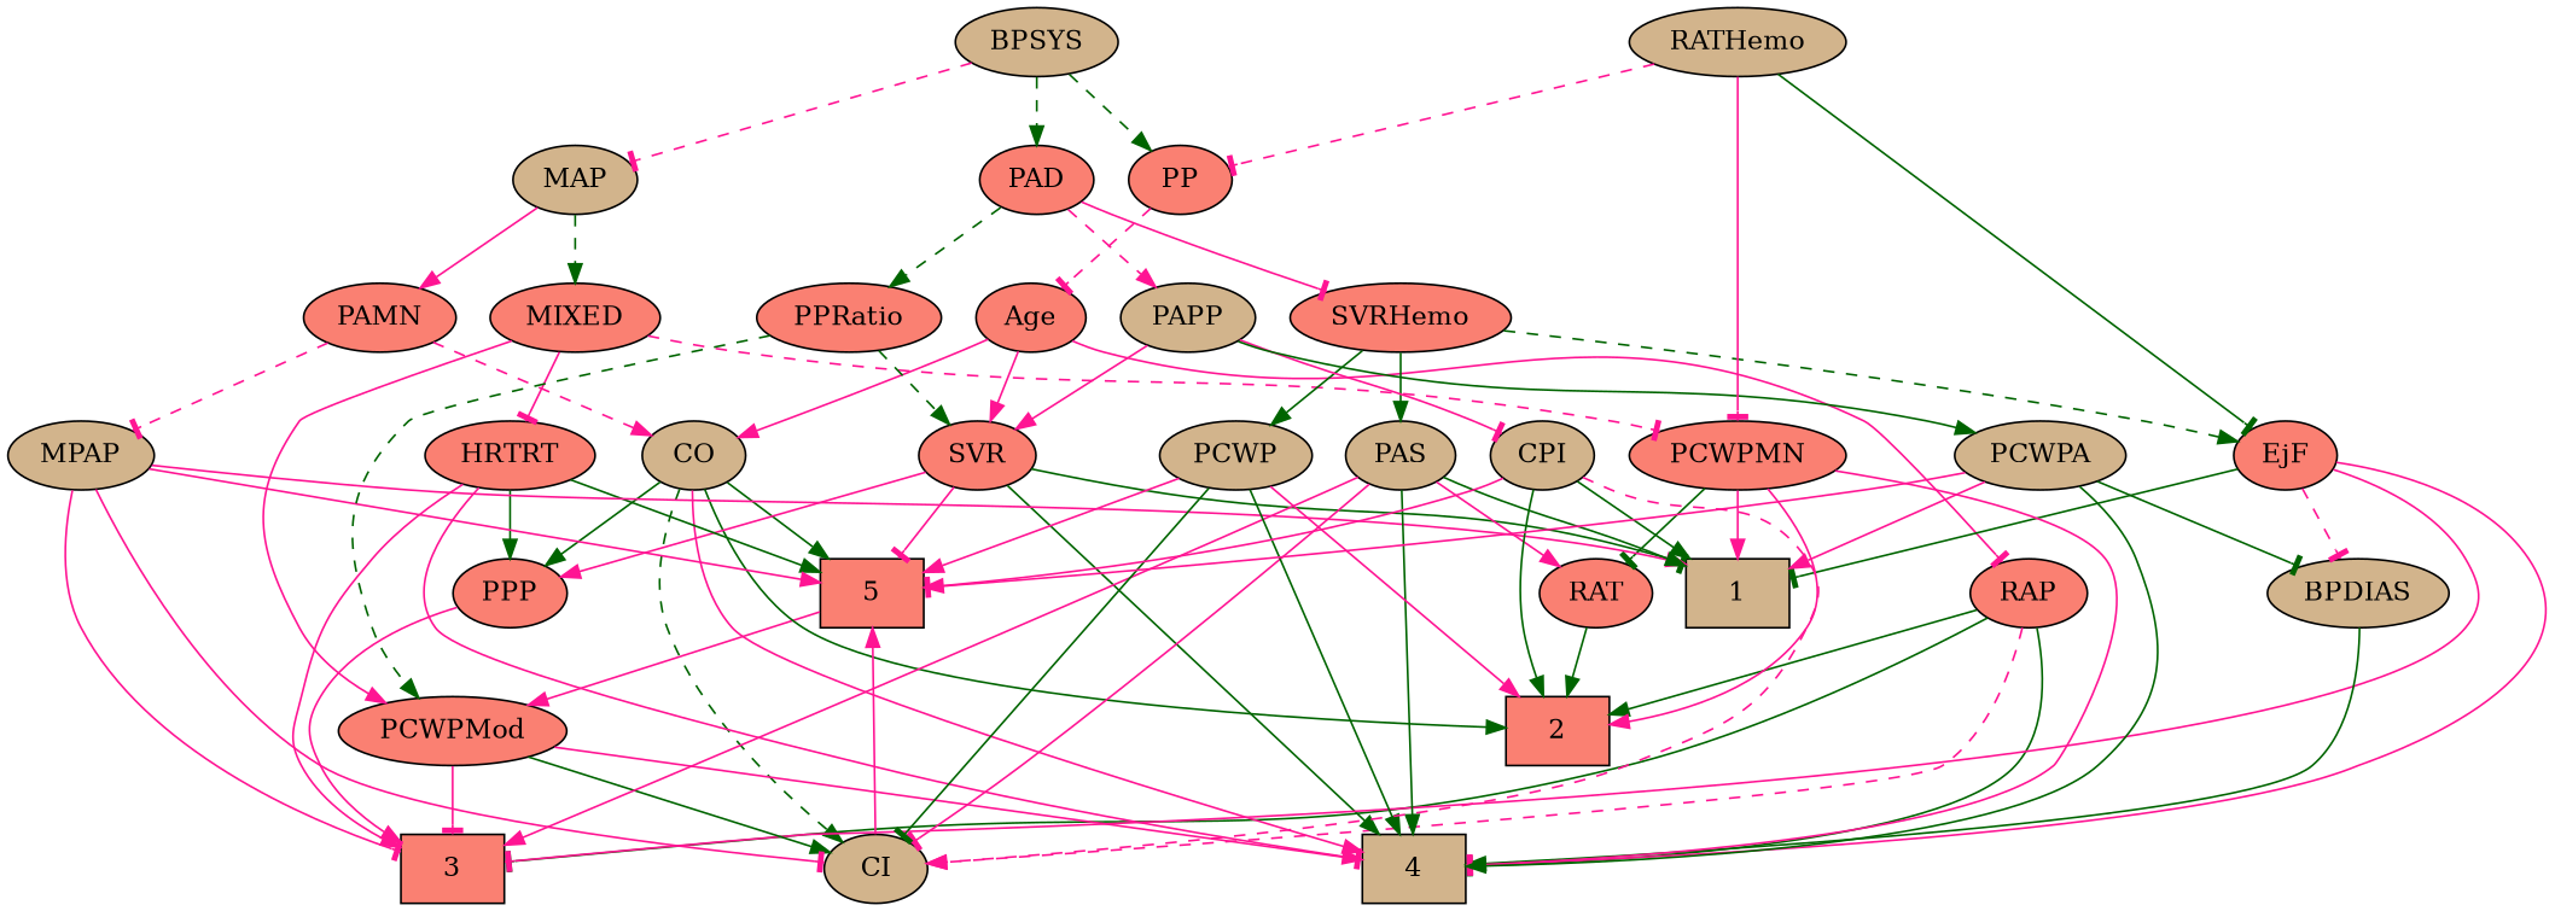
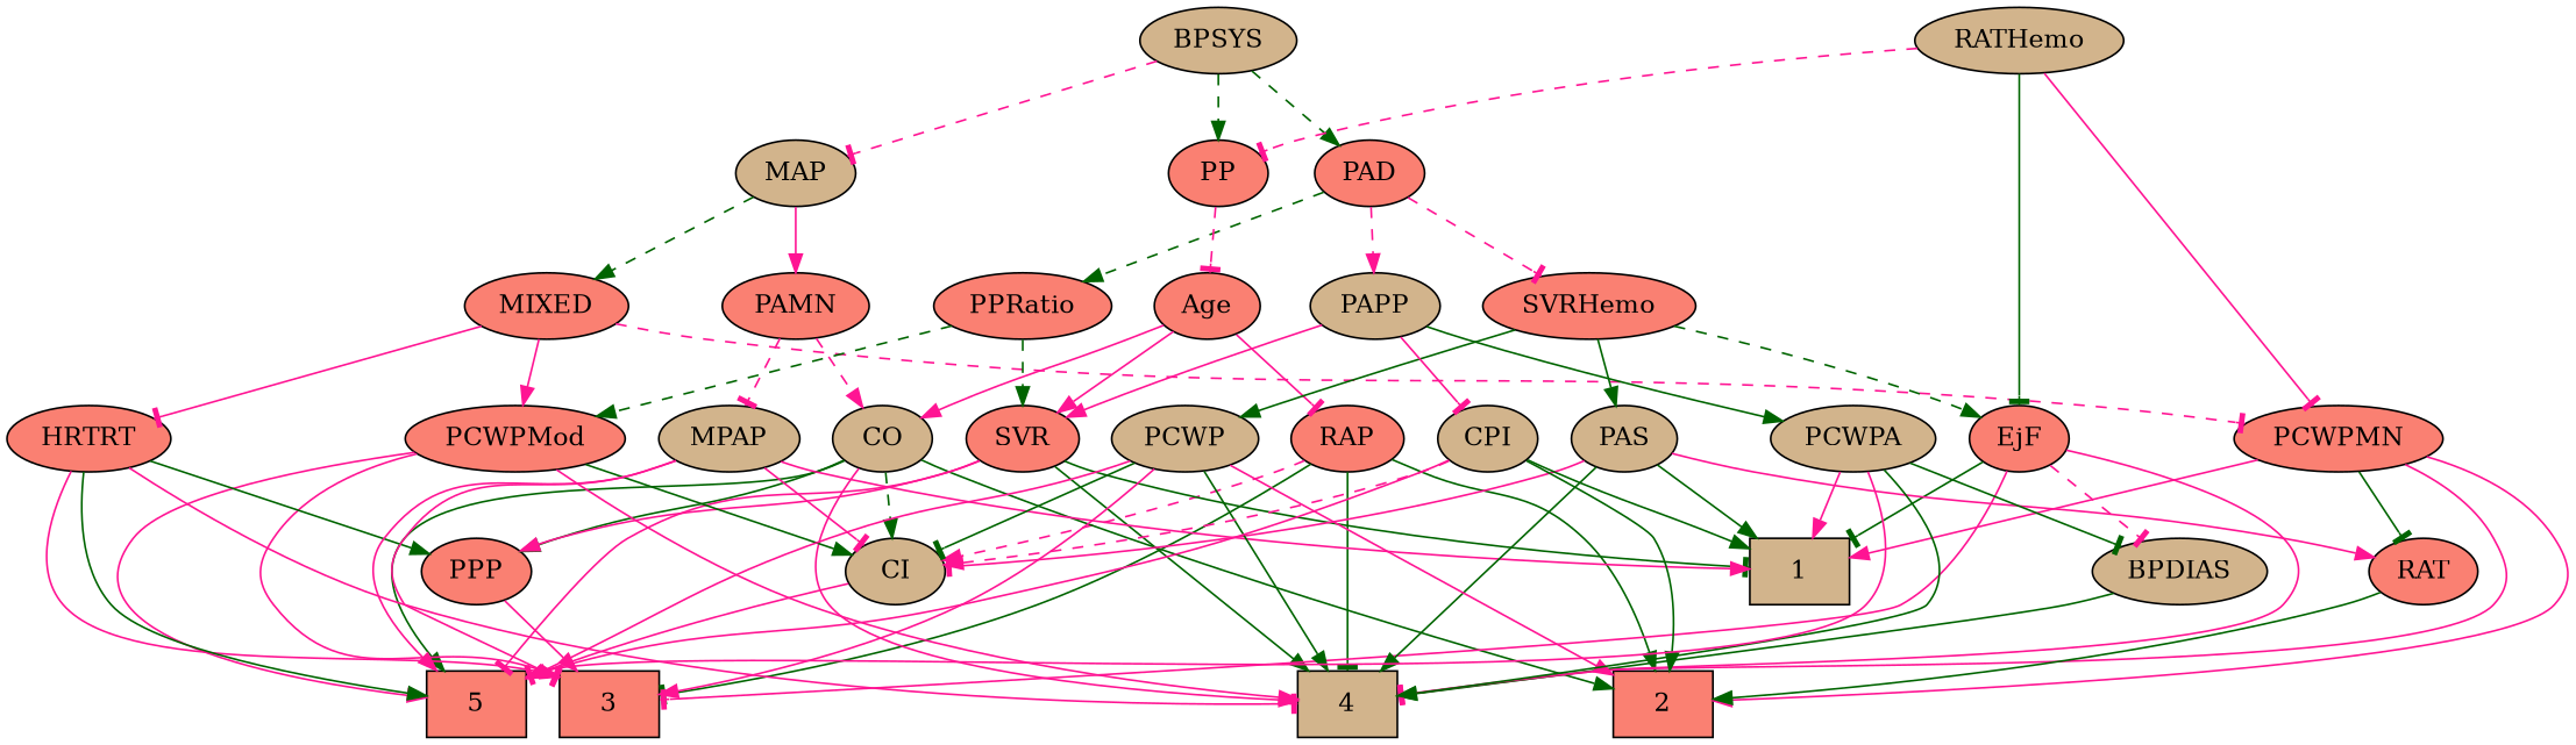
  strict digraph {
    node [fillcolor=salmon style=filled]
    edge [arrowhead=normal color=deeppink style=solid]
    1 [fillcolor=tan height=0.5 shape=box width=0.75]
    2 [height=0.5 shape=box width=0.75]
    3 [height=0.5 shape=box width=0.75]
    4 [fillcolor=tan height=0.5 shape=box width=0.75]
    5 [height=0.5 shape=box width=0.75]
    Age [height=0.5 width=0.75]
    RAP [height=0.5 width=0.77632]
    CO [fillcolor=tan height=0.5 width=0.75]
    SVR [height=0.5 width=0.77632]
    CI [fillcolor=tan height=0.5 width=0.75]
    PPP [height=0.5 width=0.75]
    EjF [height=0.5 width=0.75]
    BPDIAS [fillcolor=tan height=0.5 width=1.1735]
    MIXED [height=0.5 width=1.1193]
    PCWPMod [height=0.5 width=1.4443]
    PCWPMN [height=0.5 width=1.3902]
    HRTRT [height=0.5 width=1.1013]
    RAT [height=0.5 width=0.75827]
    MPAP [fillcolor=tan height=0.5 width=0.97491]
    BPSYS [fillcolor=tan height=0.5 width=1.0471]
    PAD [height=0.5 width=0.79437]
    MAP [fillcolor=tan height=0.5 width=0.84854]
    PP [height=0.5 width=0.75]
    SVRHemo [height=0.5 width=1.3902]
    PPRatio [height=0.5 width=1.1013]
    PAPP [fillcolor=tan height=0.5 width=0.88464]
    PAMN [height=0.5 width=1.011]
    PAS [fillcolor=tan height=0.5 width=0.75]
    PCWP [fillcolor=tan height=0.5 width=0.97491]
    CPI [fillcolor=tan height=0.5 width=0.75]
    PCWPA [fillcolor=tan height=0.5 width=1.1555]
    RATHemo [fillcolor=tan height=0.5 width=1.3721]
    Age -> RAP [arrowhead=tee]
    Age -> CO
    Age -> SVR
    RAP -> 2 [color=darkgreen]
    RAP -> 3 [arrowhead=tee color=darkgreen]
    RAP -> 4 [arrowhead=tee color=darkgreen]
    RAP -> CI [style=dashed]
    CO -> 2 [color=darkgreen]
    CO -> 4
    CO -> 5 [color=darkgreen]
    CO -> CI [color=darkgreen style=dashed]
    CO -> PPP [color=darkgreen]
    SVR -> 1 [arrowhead=tee color=darkgreen]
    SVR -> 4 [color=darkgreen]
    SVR -> 5 [arrowhead=tee]
    SVR -> PPP
    CI -> 5
    PPP -> 3
    EjF -> 1 [arrowhead=tee color=darkgreen]
    EjF -> 3 [arrowhead=tee]
    EjF -> 4 [arrowhead=tee]
    EjF -> BPDIAS [arrowhead=tee style=dashed]
    BPDIAS -> 4 [color=darkgreen]
    MIXED -> PCWPMod
    MIXED -> PCWPMN [arrowhead=tee style=dashed]
    MIXED -> HRTRT [arrowhead=tee]
    PCWPMod -> 3 [arrowhead=tee]
    PCWPMod -> 4
-   5 -> PCWPMod
+   PCWPMod -> 5
    PCWPMod -> CI [color=darkgreen]
    PCWPMN -> 1
    PCWPMN -> 2
    PCWPMN -> 4 [arrowhead=tee]
    PCWPMN -> RAT [arrowhead=tee color=darkgreen]
    HRTRT -> 3
    HRTRT -> 4 [arrowhead=tee]
    HRTRT -> 5 [color=darkgreen]
    HRTRT -> PPP [color=darkgreen]
    RAT -> 2 [color=darkgreen]
    MPAP -> 1
    MPAP -> 3 [arrowhead=tee]
    MPAP -> 5
    MPAP -> CI [arrowhead=tee]
    BPSYS -> PAD [color=darkgreen style=dashed]
    BPSYS -> MAP [arrowhead=tee style=dashed]
    BPSYS -> PP [color=darkgreen style=dashed]
-   PAD -> SVRHemo [arrowhead=tee]
+   PAD -> SVRHemo [arrowhead=tee style=dashed]
    PAD -> PPRatio [color=darkgreen style=dashed]
    PAD -> PAPP [style=dashed]
    MAP -> MIXED [color=darkgreen style=dashed]
    MAP -> PAMN
    PP -> Age [arrowhead=tee style=dashed]
    SVRHemo -> EjF [color=darkgreen style=dashed]
    SVRHemo -> PAS [color=darkgreen]
    SVRHemo -> PCWP [color=darkgreen]
    PPRatio -> SVR [color=darkgreen style=dashed]
    PPRatio -> PCWPMod [color=darkgreen style=dashed]
    PAPP -> SVR
    PAPP -> CPI [arrowhead=tee]
    PAPP -> PCWPA [color=darkgreen]
    PAMN -> CO [style=dashed]
    PAMN -> MPAP [arrowhead=tee style=dashed]
    PAS -> 1 [color=darkgreen]
-   PAS -> 3
+   PCWP -> 3
    PAS -> 4 [color=darkgreen]
    PAS -> CI [arrowhead=tee]
    PAS -> RAT
    PCWP -> 2
    PCWP -> 4 [color=darkgreen]
    PCWP -> 5
    PCWP -> CI [arrowhead=tee color=darkgreen]
    CPI -> 1 [color=darkgreen]
    CPI -> 2 [color=darkgreen]
    CPI -> 5
    CPI -> CI [style=dashed]
    PCWPA -> 1
    PCWPA -> 4 [color=darkgreen]
    PCWPA -> 5 [arrowhead=tee]
    PCWPA -> BPDIAS [arrowhead=tee color=darkgreen]
    RATHemo -> EjF [arrowhead=tee color=darkgreen]
    RATHemo -> PCWPMN [arrowhead=tee]
    RATHemo -> PP [arrowhead=tee style=dashed]
  }
